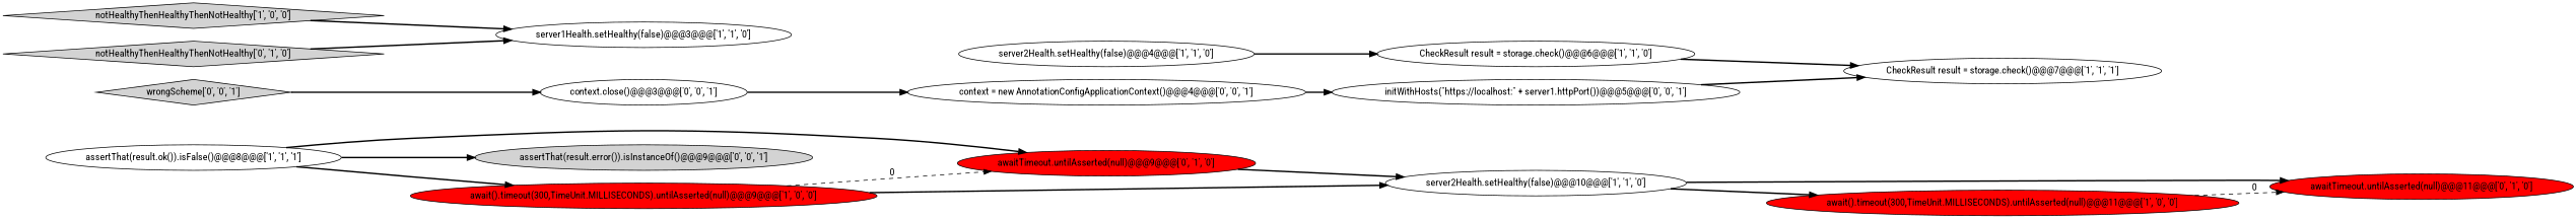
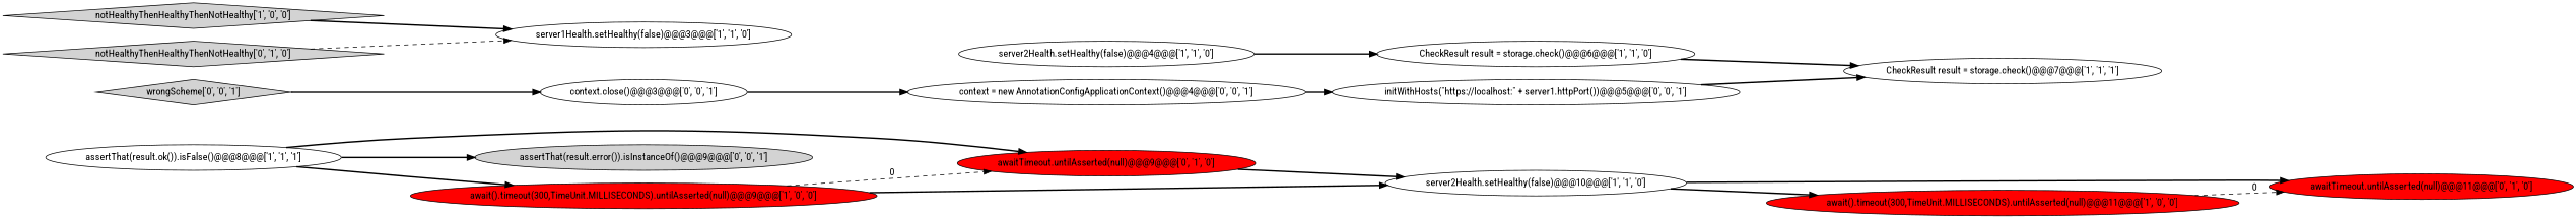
  digraph {
    fontname="Roboto Condensed"
    rankdir=LR
    node [fillcolor=white fontname="Roboto Condensed" shape=ellipse style=filled]
    edge [fontname="Roboto Condensed" style=bold]
    n1 [fillcolor=red label="awaitTimeout.untilAsserted(null)@@@11@@@['0', '1', '0']"]
    n2 [label="CheckResult result = storage.check()@@@7@@@['1', '1', '1']"]
    n3 [label="assertThat(result.ok()).isFalse()@@@8@@@['1', '1', '1']"]
    n4 [fillcolor=red label="awaitTimeout.untilAsserted(null)@@@9@@@['0', '1', '0']"]
    n5 [fillcolor=lightgray label="assertThat(result.error()).isInstanceOf()@@@9@@@['0', '0', '1']"]
    n6 [fillcolor=red label="await().timeout(300,TimeUnit.MILLISECONDS).untilAsserted(null)@@@9@@@['1', '0', '0']"]
    n7 [label="server2Health.setHealthy(false)@@@10@@@['1', '1', '0']"]
    n8 [fillcolor=red label="await().timeout(300,TimeUnit.MILLISECONDS).untilAsserted(null)@@@11@@@['1', '0', '0']"]
    n9 [fillcolor=lightgray label="notHealthyThenHealthyThenNotHealthy['1', '0', '0']" shape=diamond]
    n10 [label="server1Health.setHealthy(false)@@@3@@@['1', '1', '0']"]
    n11 [fillcolor=lightgray label="notHealthyThenHealthyThenNotHealthy['0', '1', '0']" shape=diamond]
    n12 [label="server2Health.setHealthy(false)@@@4@@@['1', '1', '0']"]
    n13 [label="CheckResult result = storage.check()@@@6@@@['1', '1', '0']"]
    n14 [label="context = new AnnotationConfigApplicationContext()@@@4@@@['0', '0', '1']"]
    n15 [label="initWithHosts(\"https://localhost:\" + server1.httpPort())@@@5@@@['0', '0', '1']"]
    n16 [fillcolor=lightgray label="wrongScheme['0', '0', '1']" shape=diamond]
    n17 [label="context.close()@@@3@@@['0', '0', '1']"]
    n3 -> n4
    n3 -> n5
    n3 -> n6
    n4 -> n7
    n6 -> n4 [label=0 style=dashed]
    n6 -> n7
    n7 -> n1
    n7 -> n8
    n8 -> n1 [label=0 style=dashed]
    n9 -> n10
-   n11 -> n10
+   n11 -> n10 [style=dashed]
    n12 -> n13
    n13 -> n2
    n14 -> n15
    n15 -> n2
    n16 -> n17
    n17 -> n14
  }
